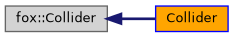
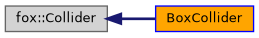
  digraph {
    rankdir=LR
    node [fontname=Helvetica fontsize=10 shape=record style=filled]
    n1 [color=gray40 fillcolor=lightgrey height=0.2 label="fox::Collider" width=0.4]
-   n2 [color=blue fillcolor=orange height=0.2 label=Collider width=0.4]
+   n2 [color=blue fillcolor=orange height=0.2 label=BoxCollider width=0.4]
    n1 -> n2 [color=midnightblue dir=back fontname=Helvetica fontsize=10 labelfontname=Helvetica labelfontsize=10 style=bold]
  }
